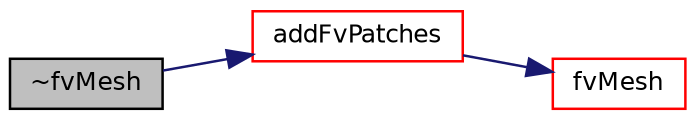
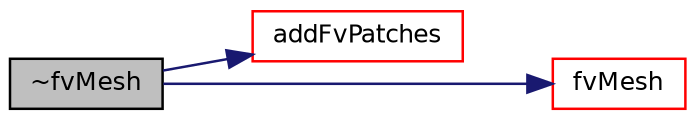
  digraph {
    rankdir=LR
    node [color=red fontname=Helvetica fontsize=10 shape=record]
    edge [color=midnightblue fontname=Helvetica fontsize=10 labelfontname=Helvetica labelfontsize=10 style=solid]
    n1 [color=black fillcolor=grey75 fontcolor=black height=0.2 label="~fvMesh" style=filled width=0.4]
    n2 [height=0.2 label=addFvPatches width=0.4]
    n3 [height=0.2 label=fvMesh width=0.4]
    n1 -> n2
-   n2 -> n3
+   n1 -> n3
  }
